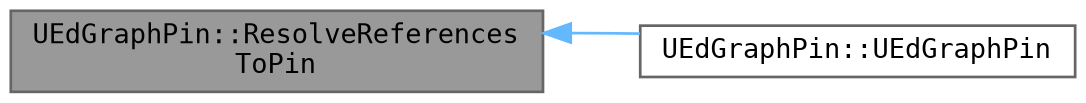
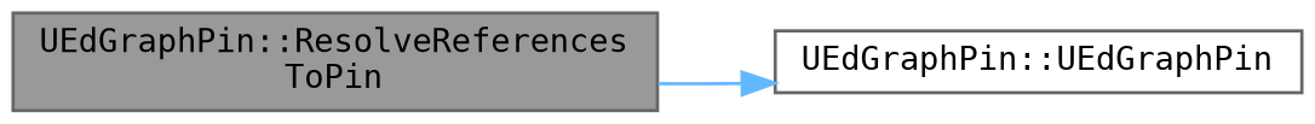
  digraph {
    rankdir=LR
    fontname="DejaVu Sans Mono"
    node [fontname="DejaVu Sans Mono" fontsize=10 shape=box style=filled]
    n1 [color=gray40 fillcolor=grey60 fontcolor=black height=0.2 label="UEdGraphPin::ResolveReferences\lToPin" width=0.4]
    n2 [color=grey40 fillcolor=white height=0.2 label="UEdGraphPin::UEdGraphPin" width=0.4]
-   n2 -> n1 [color=steelblue1 fontname="DejaVu Sans Mono" fontsize=10 labelfontname=Helvetica labelfontsize=10 style=solid]
+   n1 -> n2 [color=steelblue1 fontname="DejaVu Sans Mono" fontsize=10 labelfontname=Helvetica labelfontsize=10 style=solid]
  }
